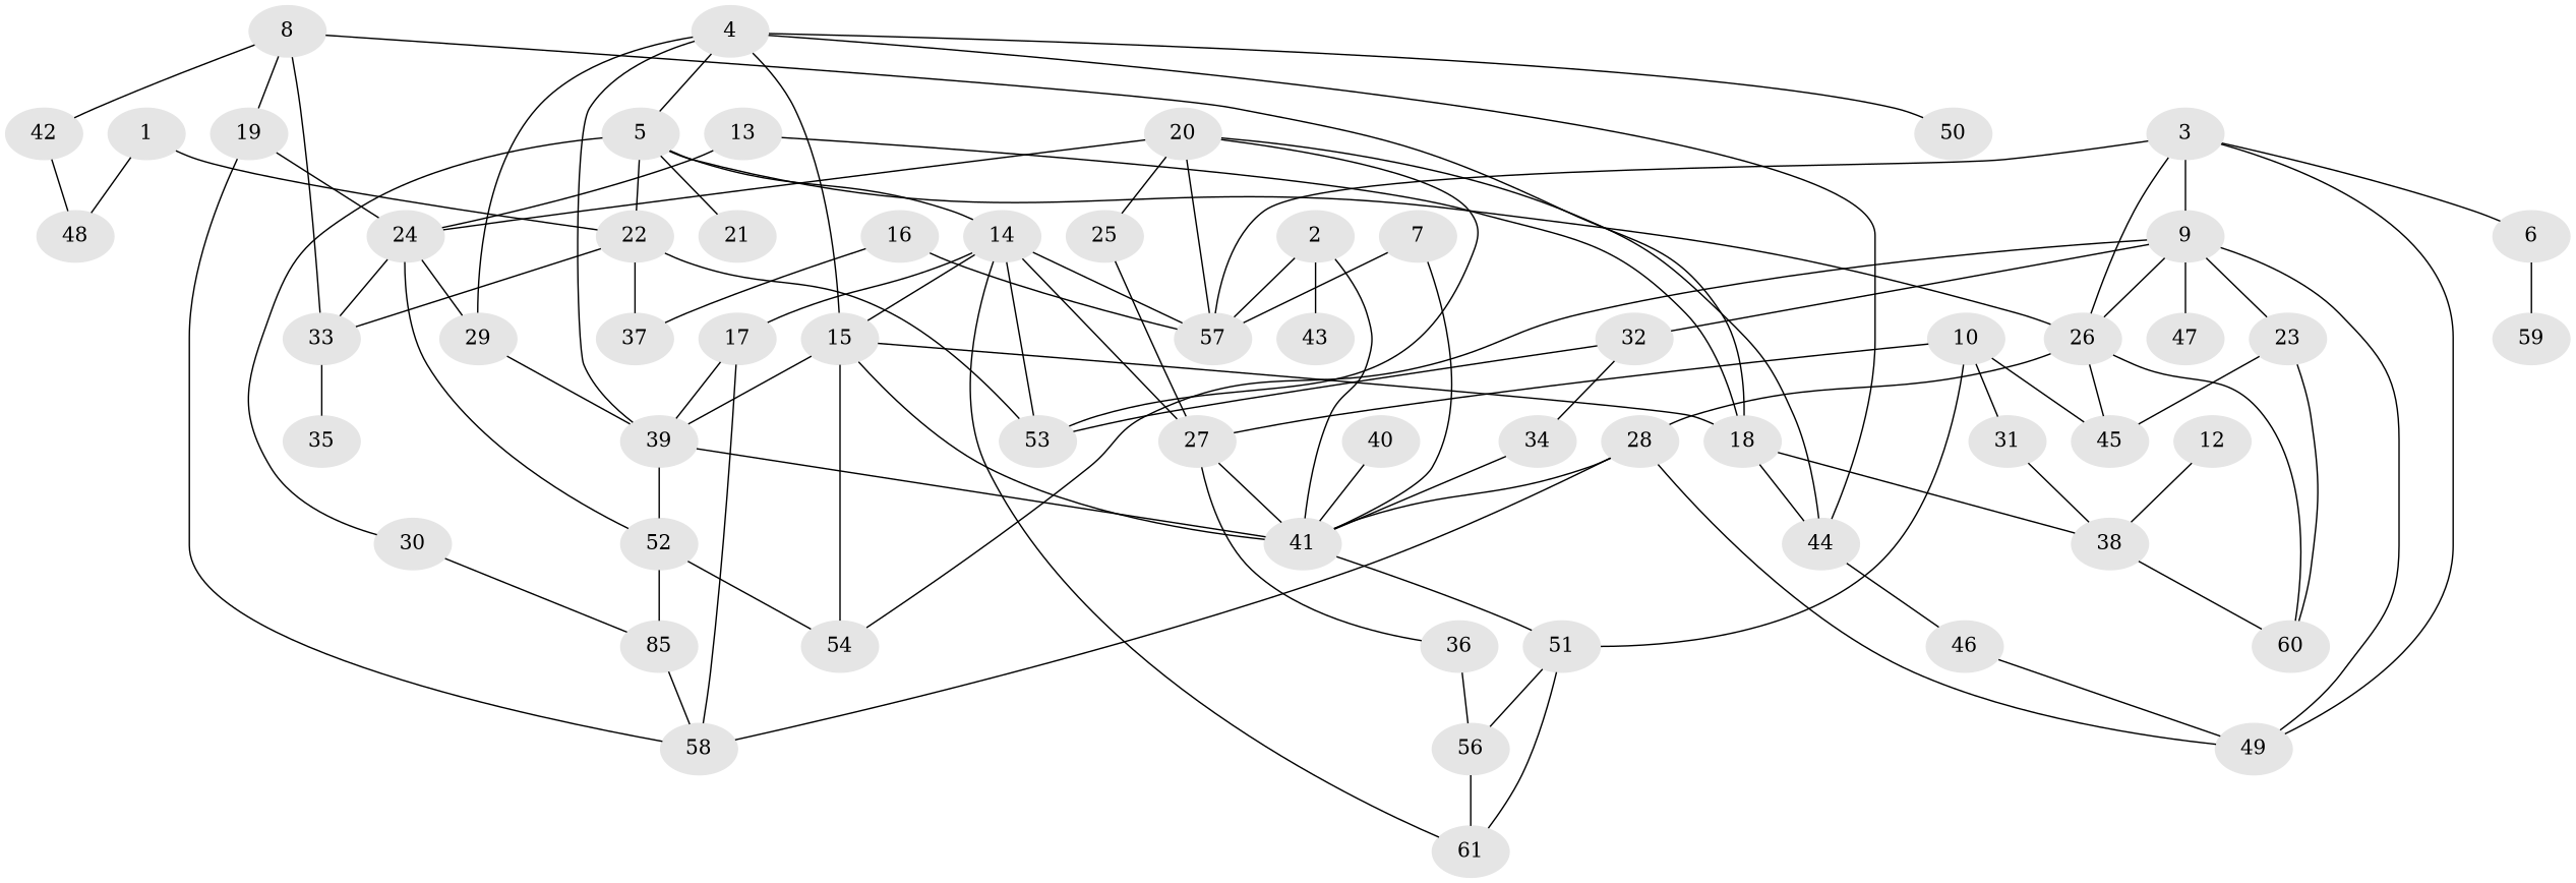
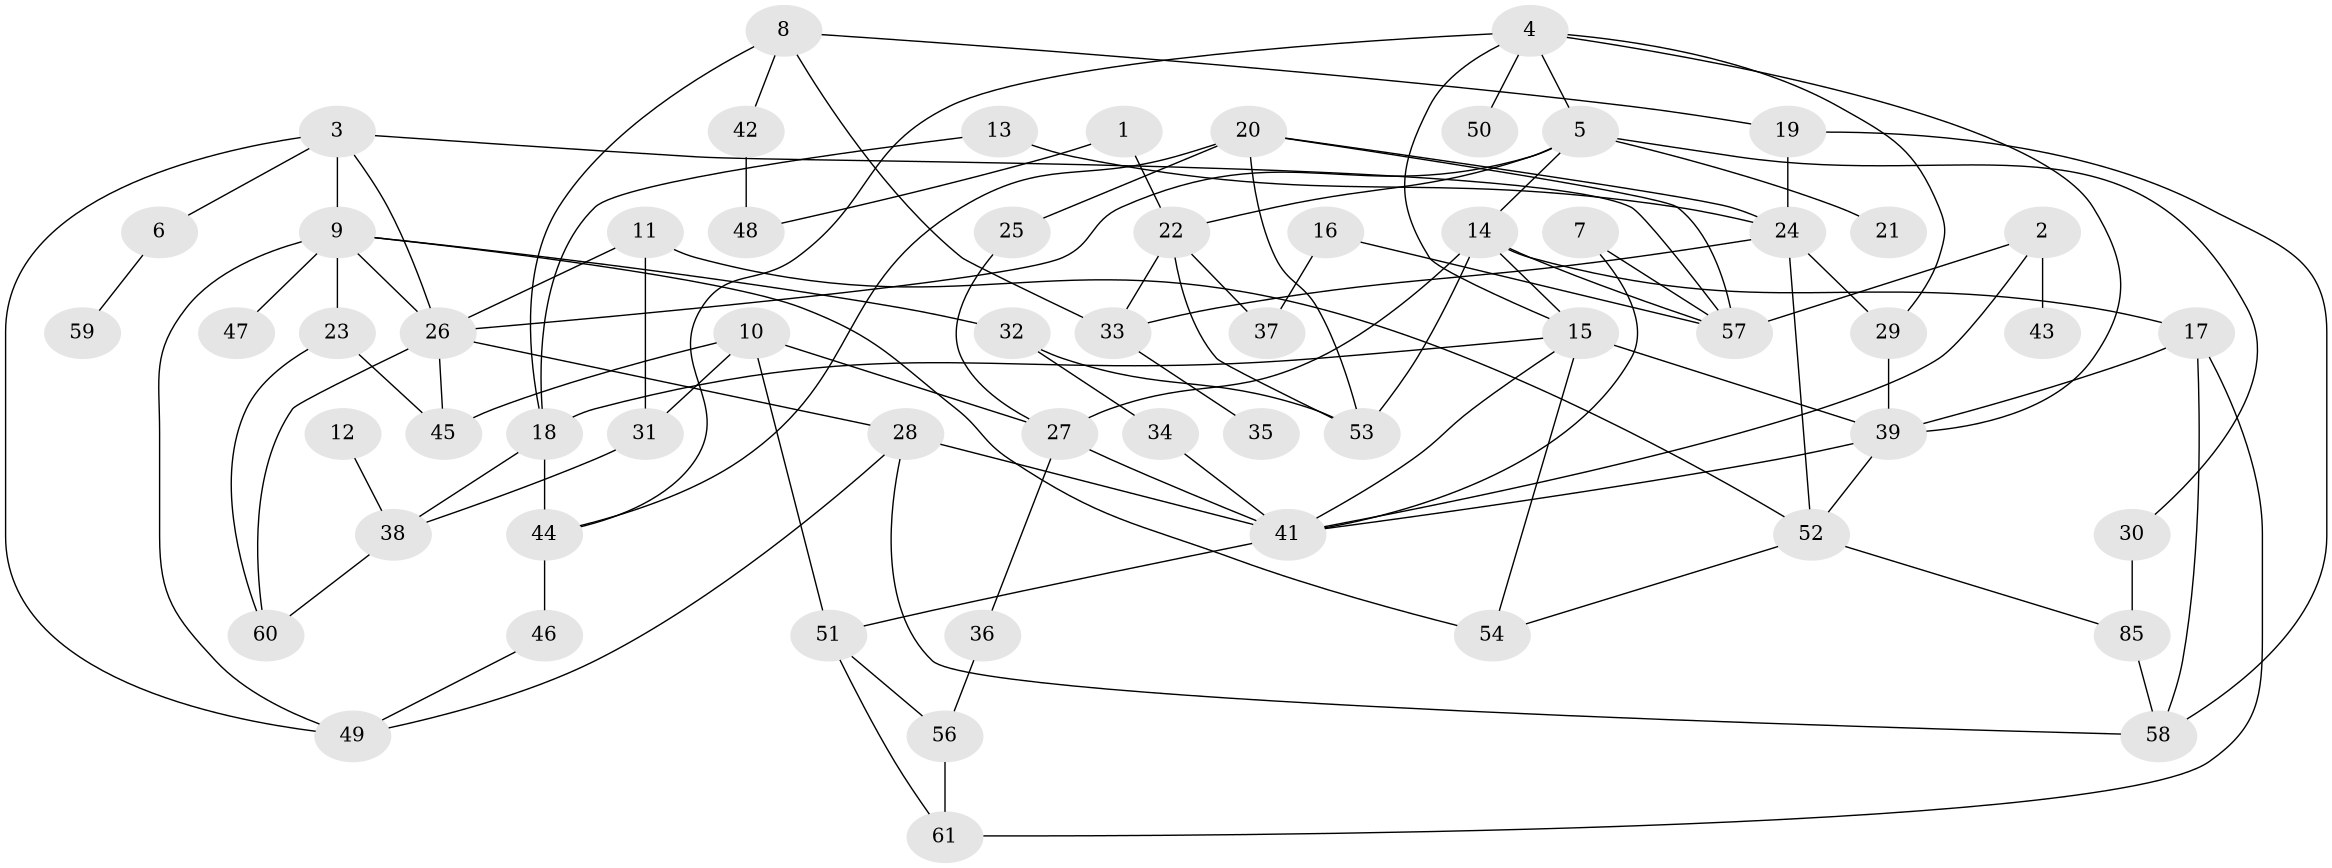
  graph {
    node [color=gray90 style=filled]
    edge [weight=1.0]
    1
    22
    48
    33
    53
    37
    2
    41
    43
    57
    51
    3
    6
    9
    26
    49
    59
    23
    32
    47
    54
    45
    60
    28
    4
    5
    15
    29
    39
    44
    50
    14
    21
    30
    18
    52
    46
    27
    17
    n40 [label=85]
    7
    8
    19
    42
    38
    24
    58
    35
    34
    10
    31
    36
    61
    56
+   11
    12
    13
    16
    20
    25
-   40
    1 -- 22
    1 -- 48
    22 -- 33
    22 -- 53
    22 -- 37
    33 -- 35
    2 -- 41
    2 -- 43
    2 -- 57
    41 -- 51
    51 -- 61
    51 -- 56
    3 -- 57
    3 -- 6
    3 -- 9
    3 -- 26
    3 -- 49
    6 -- 59
    9 -- 26
    9 -- 49
    9 -- 23 [weight=2.0]
    9 -- 32
    9 -- 47 [weight=2.0]
    9 -- 54
    26 -- 45
    26 -- 60
    26 -- 28
    23 -- 45
    23 -- 60
    32 -- 53
    32 -- 34
    28 -- 41
    28 -- 49
    28 -- 58
    4 -- 5
    4 -- 15
    4 -- 29
    4 -- 39
    4 -- 44
    4 -- 50
    5 -- 22
    5 -- 26
    5 -- 14
    5 -- 21
    5 -- 30
    15 -- 41
    15 -- 54
    15 -- 39
    15 -- 18 [weight=2.0]
    29 -- 39
    39 -- 41
    39 -- 52
    44 -- 46
    14 -- 53
    14 -- 57
    14 -- 15
    14 -- 27 [weight=2.0]
    14 -- 17
    30 -- n40
    18 -- 44 [weight=2.0]
    18 -- 38
    52 -- 54
    52 -- n40
    46 -- 49
    27 -- 41
    27 -- 36
    17 -- 39
    17 -- 58
-   14 -- 61
+   17 -- 61
    n40 -- 58
    7 -- 41
    7 -- 57
    8 -- 33
    8 -- 18
    8 -- 19
    8 -- 42
    19 -- 24
    19 -- 58
    42 -- 48
    38 -- 60
    24 -- 33 [weight=2.0]
    24 -- 29
    24 -- 52
    34 -- 41
    10 -- 51
    10 -- 45
    10 -- 27
    10 -- 31
    31 -- 38
    36 -- 56
    56 -- 61
+   11 -- 26
+   11 -- 52
+   11 -- 31
    12 -- 38
    13 -- 18
    13 -- 24
    16 -- 37
    16 -- 57
    20 -- 53
    20 -- 57
    20 -- 44
    20 -- 24
    20 -- 25
    25 -- 27
-   40 -- 41
  }
